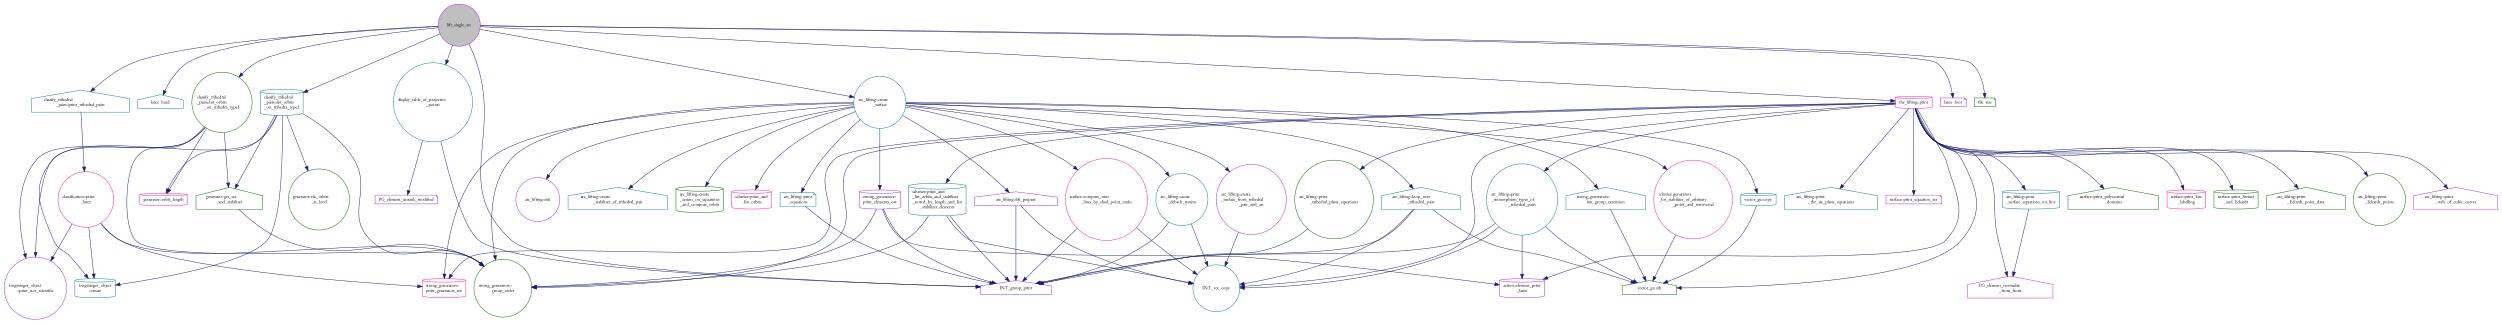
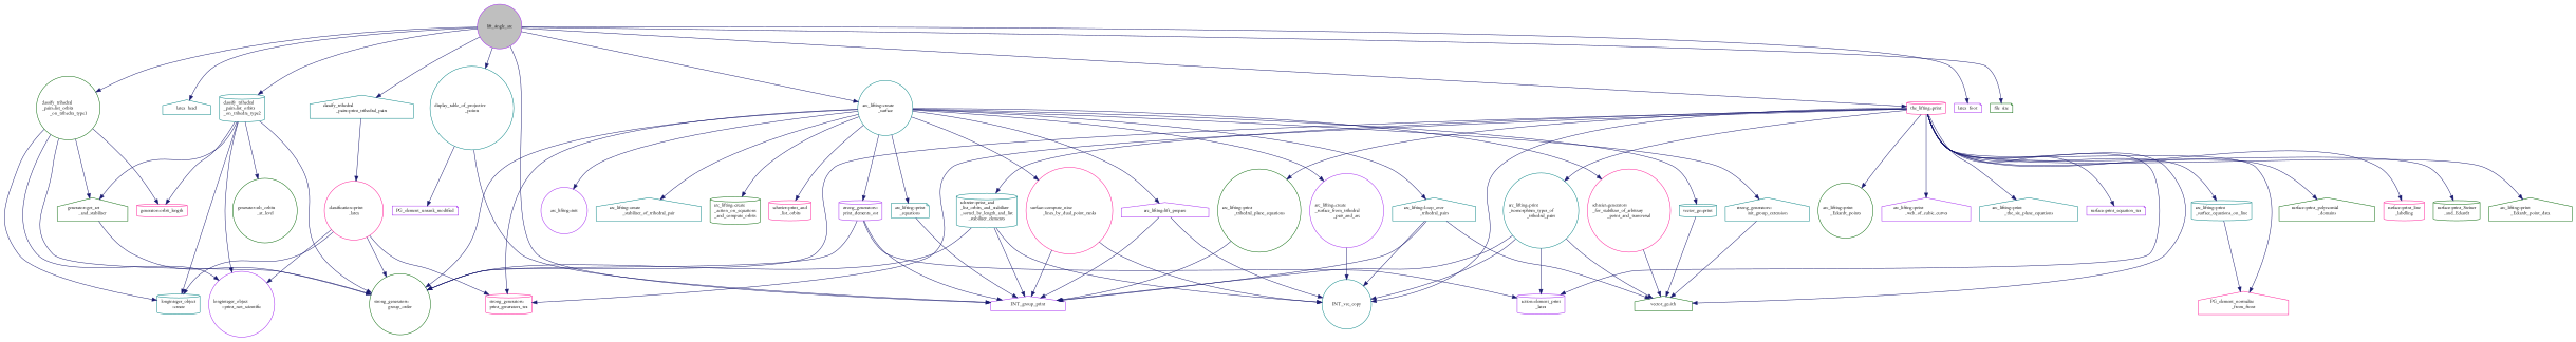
  digraph {
    fontname="EB Garamond"
    rankdir=TB
    node [color=teal fillcolor=white fontname="EB Garamond" fontsize=10 shape=circle style=filled]
    edge [color=midnightblue fontname="EB Garamond" fontsize=10 labelfontname=Helvetica labelfontsize=10 style=solid]
    n1 [color=purple fillcolor=grey75 fontcolor=black height=0.2 label=lift_single_arc width=0.4]
    n2 [color=purple height=0.2 label=INT_group_print shape=house width=0.4]
    n3 [height=0.2 label=latex_head shape=house width=0.4]
    n4 [height=0.2 label="display_table_of_projective\l_points" width=0.4]
    n5 [color=darkgreen height=0.2 label="classify_trihedral\l_pairs::list_orbits\l_on_trihedra_type1" width=0.4]
    n6 [height=0.2 label="classify_trihedral\l_pairs::list_orbits\l_on_trihedra_type2" shape=cylinder width=0.4]
    n7 [height=0.2 label="classify_trihedral\l_pairs::print_trihedral_pairs" shape=house width=0.4]
    n8 [height=0.2 label="arc_lifting::create\l_surface" width=0.4]
    n9 [color=deeppink height=0.2 label="the_lifting::print" shape=cylinder width=0.4]
    n10 [color=purple height=0.2 label=latex_foot shape=note width=0.4]
    n11 [color=darkgreen height=0.2 label=file_size shape=note width=0.4]
    n12 [color=purple height=0.2 label=PG_element_unrank_modified shape=note width=0.4]
    n13 [color=darkgreen height=0.2 label="strong_generators::\lgroup_order" width=0.4]
    n14 [color=purple height=0.2 label="longinteger_object\l::print_not_scientific" width=0.4]
    n15 [height=0.2 label="longinteger_object\l::create" shape=cylinder width=0.4]
    n16 [color=darkgreen height=0.2 label="generator::get_set\l_and_stabilizer" shape=house width=0.4]
    n17 [color=deeppink height=0.2 label="generator::orbit_length" shape=cylinder width=0.4]
    n18 [color=darkgreen height=0.2 label="generator::nb_orbits\l_at_level" width=0.4]
    n19 [color=deeppink height=0.2 label="classification::print\l_latex" width=0.4]
    n20 [color=deeppink height=0.2 label="strong_generators::\lprint_generators_tex" shape=cylinder width=0.4]
    n21 [color=purple height=0.2 label="arc_lifting::init" width=0.4]
    n22 [color=purple height=0.2 label="arc_lifting::lift_prepare" shape=house width=0.4]
    n23 [color=purple height=0.2 label="arc_lifting::create\l_surface_from_trihedral\l_pair_and_arc" width=0.4]
    n24 [height=0.2 label="arc_lifting::print\l_equations" shape=note width=0.4]
-   n25 [height=0.2 label="arc_lifting::create\l_clebsch_system" width=0.4]
    n26 [height=0.2 label="arc_lifting::create\l_stabilizer_of_trihedral_pair" shape=house width=0.4]
    n27 [color=darkgreen height=0.2 label="arc_lifting::create\l_action_on_equations\l_and_compute_orbits" shape=cylinder width=0.4]
    n28 [color=deeppink height=0.2 label="schreier::print_and\l_list_orbits" shape=cylinder width=0.4]
    n29 [color=deeppink height=0.2 label="schreier::generators\l_for_stabilizer_of_arbitrary\l_point_and_transversal" width=0.4]
-   n30 [height=0.2 label="vector_ge::copy" shape=cylinder width=0.4]
+   n30 [height=0.2 label="vector_ge::print" shape=cylinder width=0.4]
    n31 [color=purple height=0.2 label="strong_generators::\lprint_elements_ost" shape=cylinder width=0.4]
    n32 [color=deeppink height=0.2 label="surface::compute_nine\l_lines_by_dual_point_ranks" width=0.4]
    n33 [height=0.2 label="arc_lifting::loop_over\l_trihedral_pairs" shape=house width=0.4]
    n34 [height=0.2 label="strong_generators::\linit_group_extension" shape=house width=0.4]
    n35 [height=0.2 label=INT_vec_copy width=0.4]
    n36 [color=darkgreen height=0.2 label="vector_ge::ith" shape=house width=0.4]
    n37 [color=purple height=0.2 label="action::element_print\l_latex" shape=cylinder width=0.4]
    n38 [color=darkgreen height=0.2 label="surface::print_polynomial\l_domains" shape=house width=0.4]
    n39 [color=deeppink height=0.2 label="surface::print_line\l_labelling" shape=cylinder width=0.4]
    n40 [color=darkgreen height=0.2 label="surface::print_Steiner\l_and_Eckardt" shape=cylinder width=0.4]
    n41 [color=darkgreen height=0.2 label="arc_lifting::print\l_Eckardt_point_data" shape=house width=0.4]
    n42 [color=darkgreen height=0.2 label="arc_lifting::print\l_Eckardt_points" width=0.4]
    n43 [color=purple height=0.2 label="arc_lifting::print\l_web_of_cubic_curves" shape=house width=0.4]
    n44 [color=darkgreen height=0.2 label="arc_lifting::print\l_trihedral_plane_equations" width=0.4]
    n45 [height=0.2 label="arc_lifting::print\l_the_six_plane_equations" shape=house width=0.4]
    n46 [height=0.2 label="arc_lifting::print\l_surface_equations_on_line" shape=cylinder width=0.4]
    n47 [color=deeppink height=0.2 label="PG_element_normalize\l_from_front" shape=house width=0.4]
    n48 [color=purple height=0.2 label="surface::print_equation_tex" shape=note width=0.4]
    n49 [height=0.2 label="schreier::print_and\l_list_orbits_and_stabilizer\l_sorted_by_length_and_list\l_stabilizer_elements" shape=cylinder width=0.4]
    n50 [height=0.2 label="arc_lifting::print\l_isomorphism_types_of\l_trihedral_pairs" width=0.4]
    n1 -> n2
    n1 -> n3
    n1 -> n4
    n1 -> n5
    n1 -> n6
    n1 -> n7
    n1 -> n8
    n1 -> n9
    n1 -> n10
    n1 -> n11
    n4 -> n2
    n4 -> n12
    n5 -> n13
    n5 -> n14
    n5 -> n15
    n5 -> n16
    n5 -> n17
    n6 -> n13
    n6 -> n14
    n6 -> n15
    n6 -> n16
    n6 -> n17
    n6 -> n18
    n7 -> n19
    n8 -> n13
    n8 -> n20
    n8 -> n21
    n8 -> n22
    n8 -> n23
    n8 -> n24
-   n8 -> n25
    n8 -> n26
    n8 -> n27
    n8 -> n28
    n8 -> n29
    n8 -> n30
    n8 -> n31
    n8 -> n32
    n8 -> n33
    n8 -> n34
    n9 -> n13
    n9 -> n20
    n9 -> n35
    n9 -> n36
    n9 -> n37
    n9 -> n38
    n9 -> n39
    n9 -> n40
    n9 -> n41
    n9 -> n42
    n9 -> n43
    n9 -> n44
    n9 -> n45
    n9 -> n46
    n9 -> n47
    n9 -> n48
    n9 -> n49
    n9 -> n50
    n16 -> n13
    n19 -> n13
    n19 -> n14
    n19 -> n15
    n19 -> n20
    n22 -> n2
    n22 -> n35
    n23 -> n35
    n24 -> n2
-   n25 -> n2
-   n25 -> n35
    n29 -> n36
    n30 -> n36
    n31 -> n2
    n31 -> n13
    n31 -> n37
    n32 -> n2
    n32 -> n35
    n33 -> n2
    n33 -> n35
    n33 -> n36
    n34 -> n36
    n44 -> n2
    n46 -> n47
    n49 -> n2
    n49 -> n13
    n49 -> n35
    n50 -> n2
    n50 -> n35
    n50 -> n36
    n50 -> n37
  }
